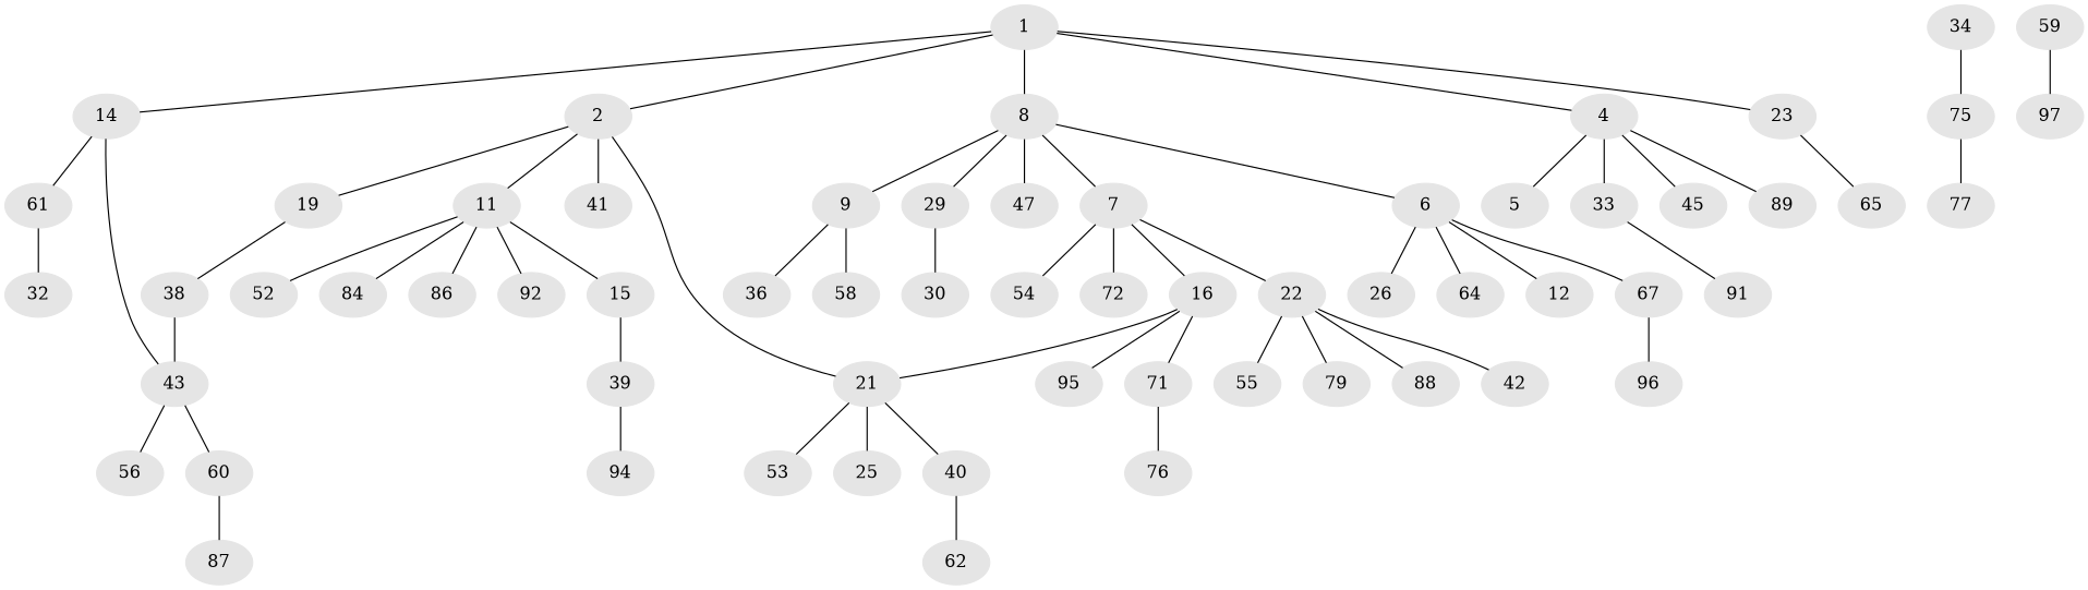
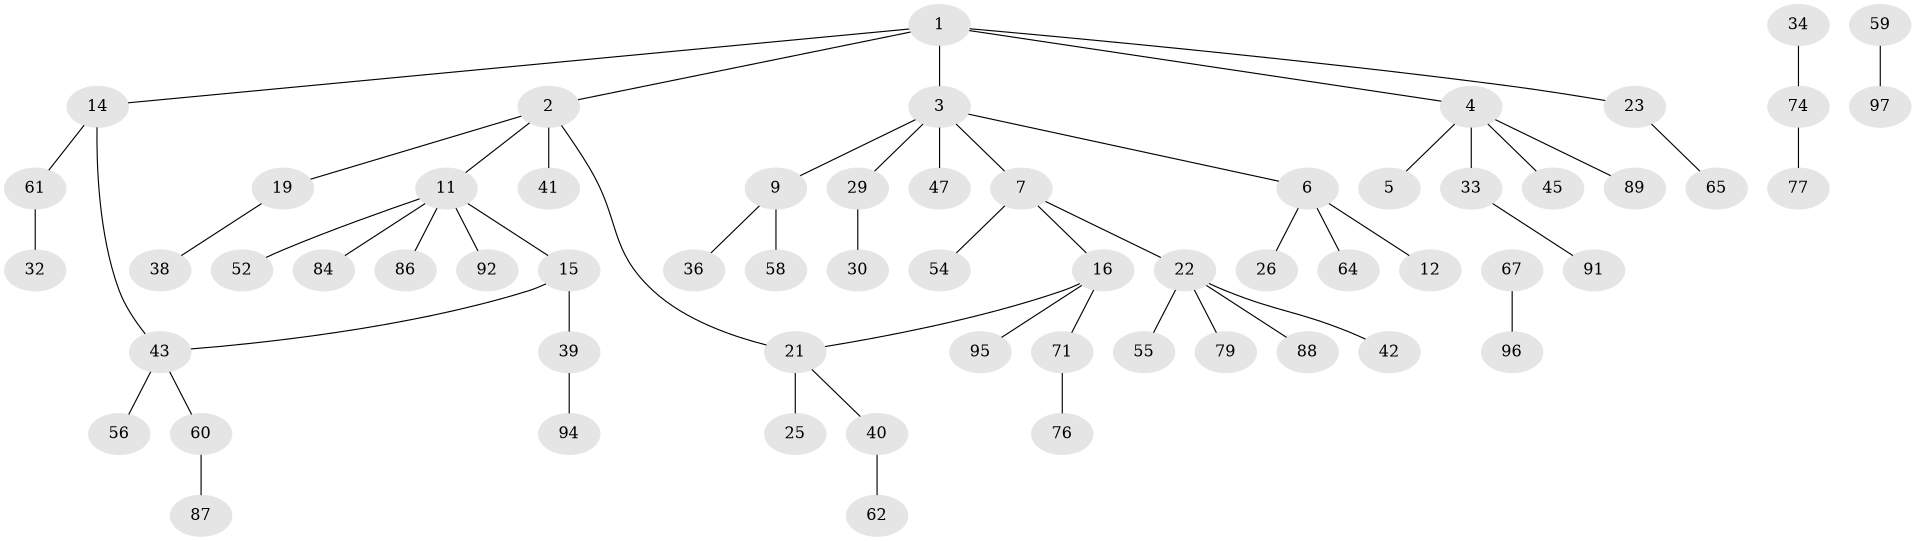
  graph {
    node [color=gray90 style=filled]
    1 [super="+57"]
    2 [super="+5"]
-   3 [super="+13" label=8]
+   3 [super="+13"]
    4 [super="+82"]
    14 [super="+28"]
    n6 [label=23]
    11 [super="+15"]
    19 [super="+37"]
    21 [super="+24"]
    41
    6 [super="+17"]
    7 [super="+10"]
    9 [super="+23"]
    29
    47 [super="+69"]
    n16 [label=5 super="+63"]
    33 [super="+78"]
    45
    89
    43 [super="+93"]
    61
    65
    n23 [label=15]
    52 [super="+85"]
    84 [super="+90"]
    86
    92
    38 [super="+50"]
    25 [super="+30"]
    40
-   53 [super="+81"]
    12 [super="+27"]
    26
    64 [super="+70"]
    67 [super="+94"]
    16 [super="+18"]
    22 [super="+46"]
    54
-   72
    36
    n41 [label=58 super="+83"]
    n42 [label=30]
    91
    34 [super="+49"]
-   74 [label=75]
+   74
    96
    71
    95
    42
    55
    79
    88
    39 [super="+66"]
    32 [super="+51"]
    56 [super="+80"]
    60
    76
    62 [super="+75"]
    59 [super="+68"]
    97
    77
    n62 [label=94 super="+58"]
    87
    1 -- 2
    1 -- 3
    1 -- 4
    1 -- 14
    1 -- n6
    2 -- 11
    2 -- 19
    2 -- 21
    2 -- 41
    3 -- 6
    3 -- 7
    3 -- 9
    3 -- 29
    3 -- 47
    4 -- n16
    4 -- 33
    4 -- 45
    4 -- 89
    14 -- 43
    14 -- 61
    n6 -- 65
    11 -- n23
    11 -- 52
    11 -- 84
    11 -- 86
    11 -- 92
    19 -- 38
    21 -- 25
    21 -- 40
-   21 -- 53
    6 -- 12
    6 -- 26
    6 -- 64
-   6 -- 67
    7 -- 16
    7 -- 22
    7 -- 54
-   7 -- 72
    9 -- 36
    9 -- n41
    29 -- n42
    33 -- 91
    43 -- 56
    43 -- 60
    61 -- 32
    n23 -- 39
-   38 -- 43
+   n23 -- 43
    40 -- 62
    67 -- 96
    16 -- 21
    16 -- 71
    16 -- 95
    22 -- 42
    22 -- 55
    22 -- 79
    22 -- 88
    34 -- 74
    74 -- 77
    71 -- 76
    39 -- n62
    60 -- 87
    59 -- 97
  }
